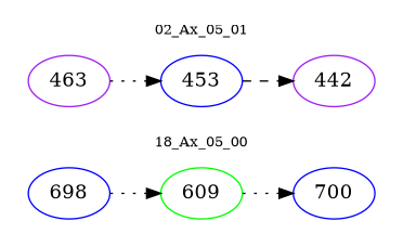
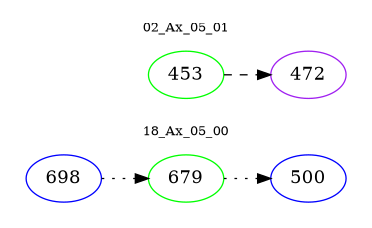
  digraph {
    rankdir=LR
    node [color=blue]
    edge [color=black style=dotted]
    n1 [label=698]
-   n2 [color=green label=609]
-   n3 [label=700]
-   n4 [color=purple label=463]
-   n5 [label=453]
-   n6 [color=purple label=442]
+   n2 [color=green label=679]
+   n3 [label=500]
+   n5 [color=green label=453]
+   n6 [color=purple label=472]
    subgraph cluster_1 {
      color=white
      fontsize=10
      label="18_Ax_05_00"
      n1
      n2
      n3
    }
    subgraph cluster_2 {
      color=white
      fontsize=10
      label="02_Ax_05_01"
-     n4
      n5
      n6
    }
    n1 -> n2
    n2 -> n3
-   n4 -> n5
    n5 -> n6 [style=dashed]
  }
